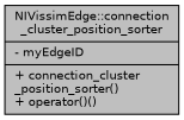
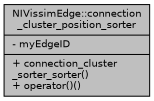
  digraph {
-   n1 [color=black fillcolor=grey75 fontcolor=black fontname=Helvetica fontsize=10 height=0.2 label="{NIVissimEdge::connection\l_cluster_position_sorter\n|- myEdgeID\l|+ connection_cluster\l_position_sorter()\l+ operator()()\l}" shape=record style=filled width=0.4]
+   n1 [color=black fillcolor=grey75 fontcolor=black fontname=Helvetica fontsize=10 height=0.2 label="{NIVissimEdge::connection\l_cluster_position_sorter\n|- myEdgeID\l|+ connection_cluster\l_sorter_sorter()\l+ operator()()\l}" shape=record style=filled width=0.4]
  }
